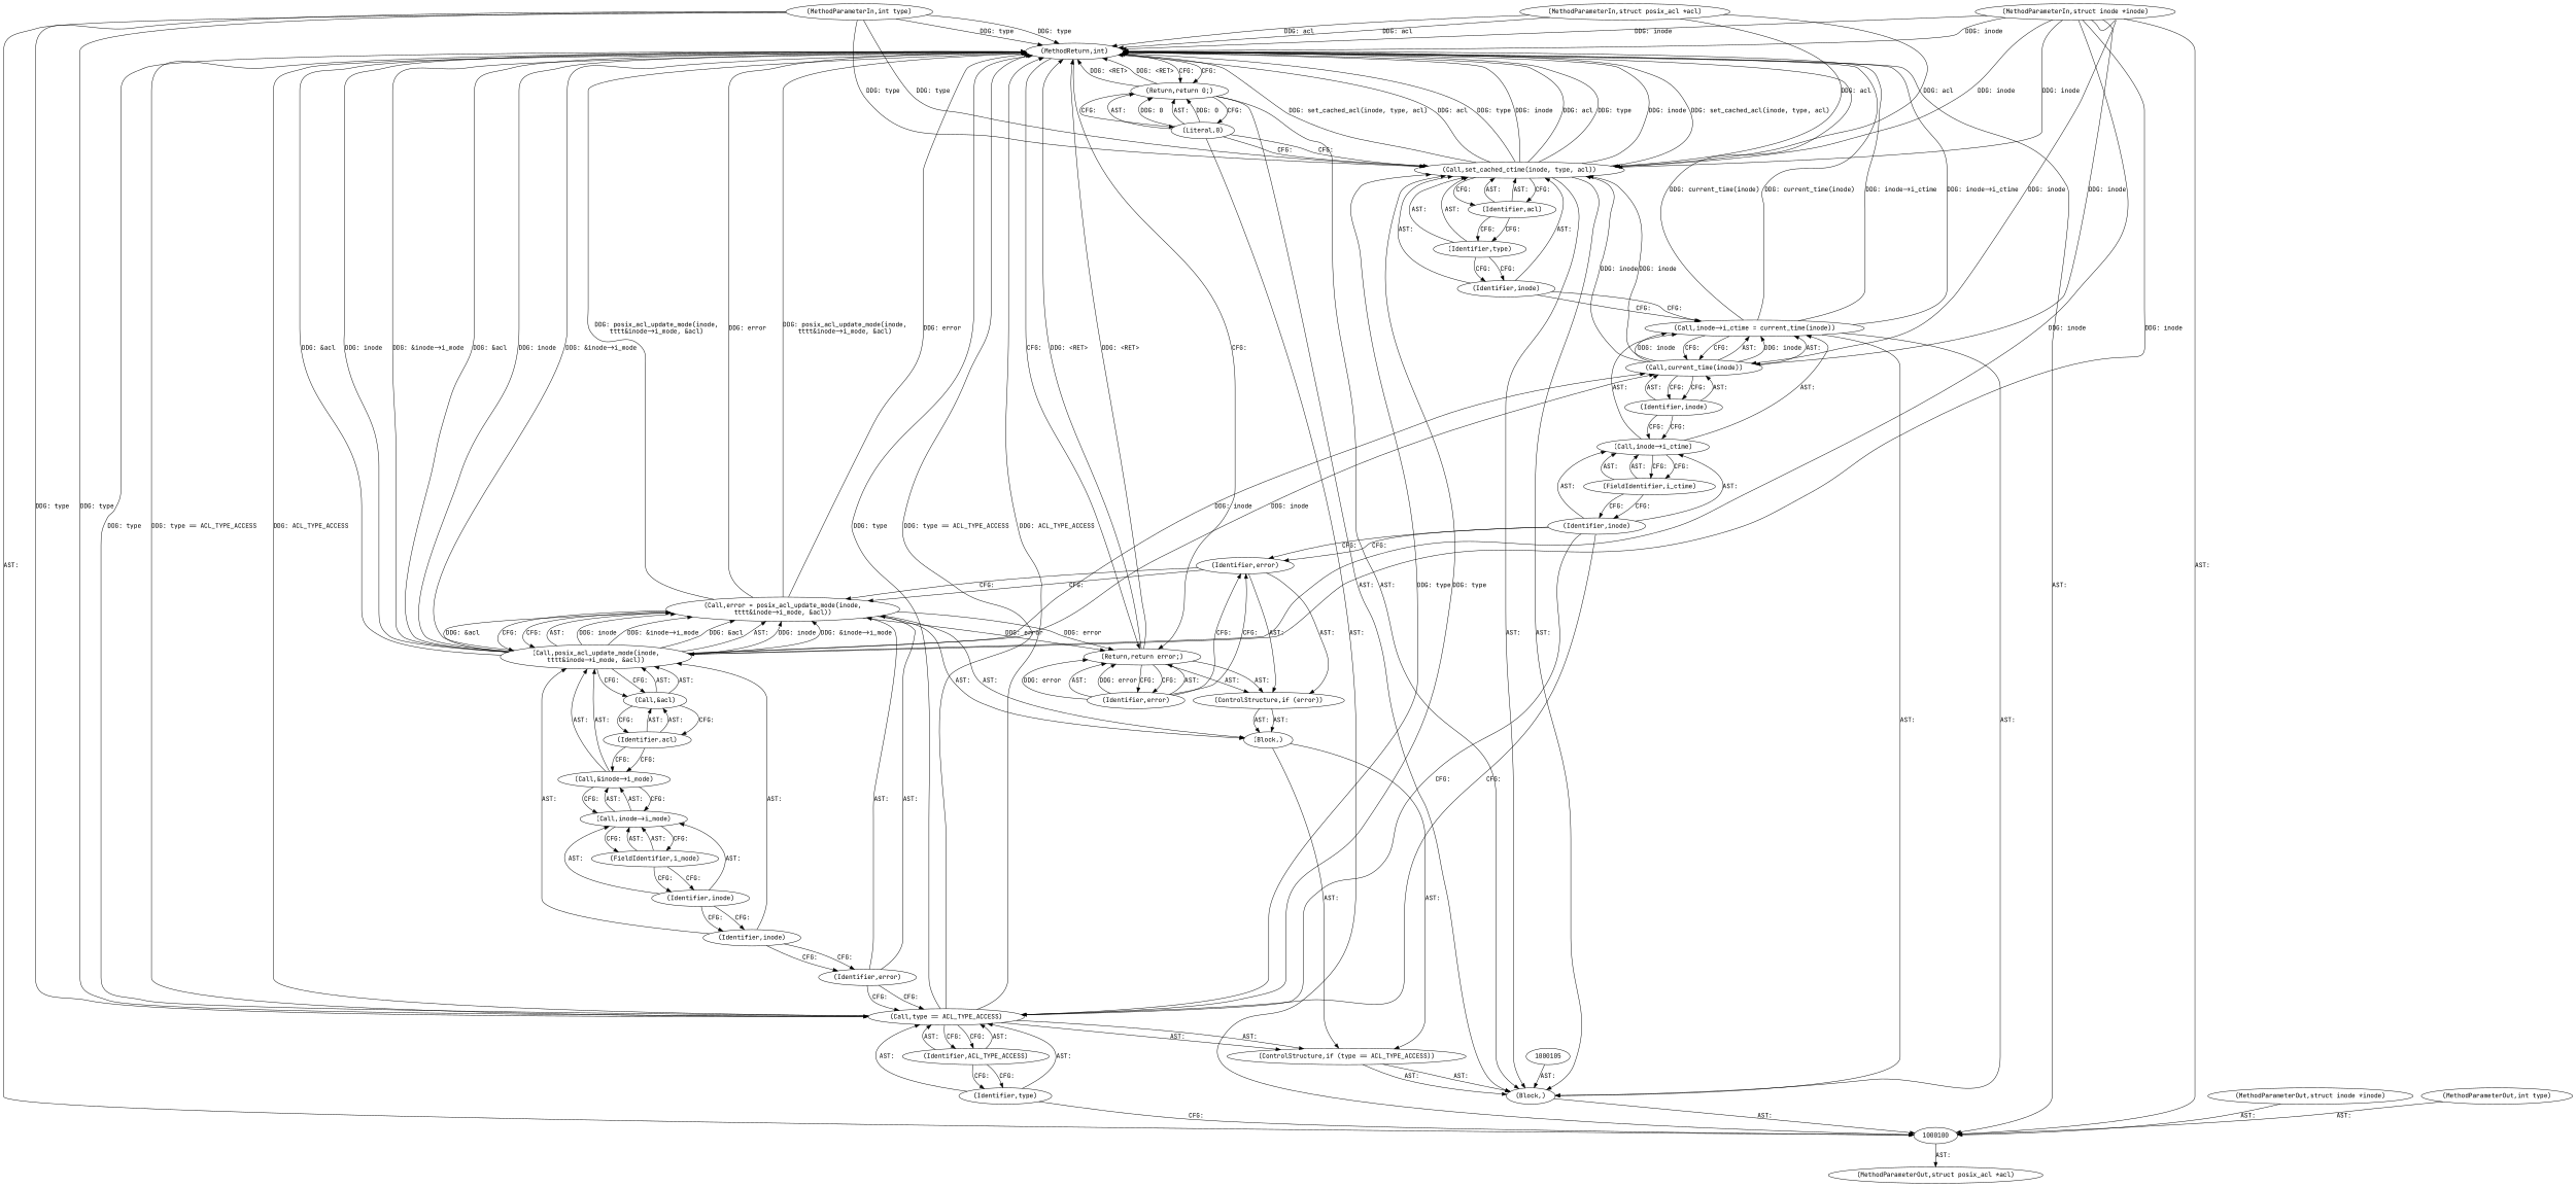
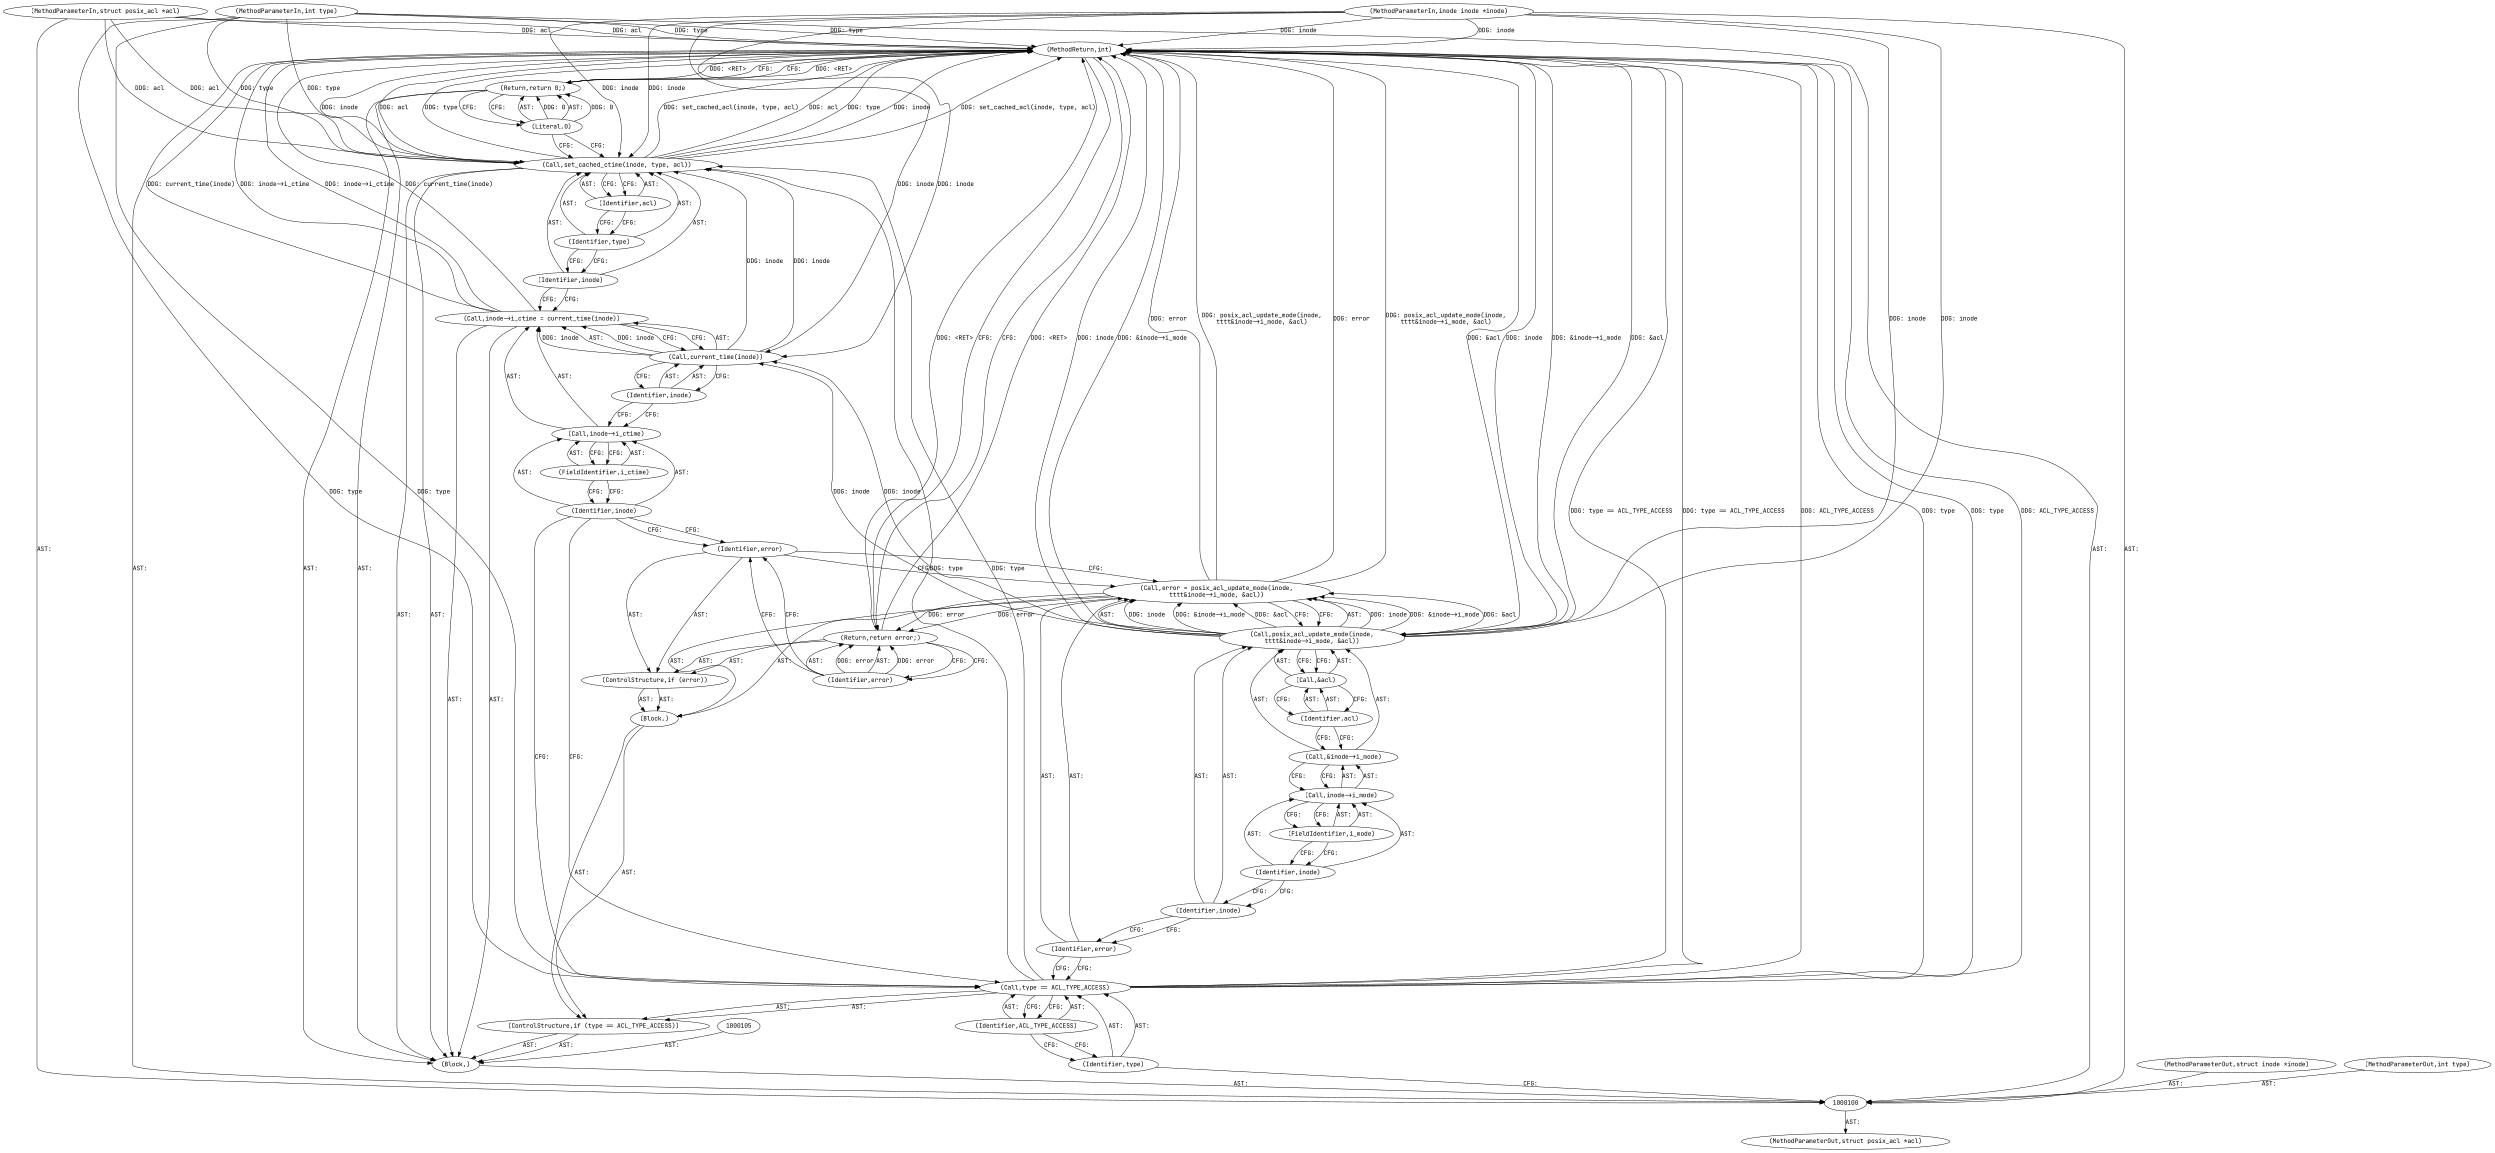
  digraph {
    fontname="JetBrains Mono"
    node [fontname="JetBrains Mono"]
    edge [fontname="JetBrains Mono"]
    n1 [label="(MethodReturn,int)"]
    n2 [label="(Return,return 0;)"]
    n3 [label="(Return,return error;)"]
    1000100
    n5 [label="(Block,)"]
    n6 [label="(Literal,0)"]
    n7 [label="(ControlStructure,if (error))"]
    n8 [label="(Identifier,error)"]
    n9 [label="(MethodParameterOut,struct posix_acl *acl)"]
-   n10 [label="(MethodParameterIn,struct inode *inode)"]
+   n10 [label="(MethodParameterIn,inode inode *inode)"]
    n11 [label="(Call,current_time(inode))"]
    n12 [label="(Call,set_cached_ctime(inode, type, acl))"]
    n13 [label="(Call,posix_acl_update_mode(inode,\n\t\t\t\t&inode->i_mode, &acl))"]
    n14 [label="(Call,inode->i_ctime = current_time(inode))"]
    n15 [label="(Identifier,inode)"]
    n16 [label="(Identifier,acl)"]
    n17 [label="(Call,error = posix_acl_update_mode(inode,\n\t\t\t\t&inode->i_mode, &acl))"]
    n18 [label="(Call,&acl)"]
    n19 [label="(MethodParameterOut,struct inode *inode)"]
    n20 [label="(MethodParameterIn,struct posix_acl *acl)"]
    n21 [label="(MethodParameterIn,int type)"]
    n22 [label="(Call,type == ACL_TYPE_ACCESS)"]
    n23 [label="(Identifier,ACL_TYPE_ACCESS)"]
    n24 [label="(ControlStructure,if (type == ACL_TYPE_ACCESS))"]
    n25 [label="(MethodParameterOut,int type)"]
    n26 [label="(Call,inode->i_ctime)"]
    n27 [label="(FieldIdentifier,i_ctime)"]
    n28 [label="(Identifier,inode)"]
    n29 [label="(Identifier,error)"]
    n30 [label="(Identifier,type)"]
    n31 [label="(Identifier,inode)"]
    n32 [label="(Identifier,type)"]
    n33 [label="(Block,)"]
    n34 [label="(Identifier,acl)"]
    n35 [label="(Identifier,error)"]
    n36 [label="(Identifier,inode)"]
    n37 [label="(FieldIdentifier,i_mode)"]
    n38 [label="(Call,inode->i_mode)"]
    n39 [label="(Identifier,inode)"]
    n40 [label="(Call,&inode->i_mode)"]
    1000105
    n1 -> n2 [label="CFG: "]
    n1 -> n2 [label="CFG: "]
    n1 -> n3 [label="CFG: "]
    n1 -> n3 [label="CFG: "]
    n1 -> 1000100 [label="AST: "]
    n2 -> n1 [label="DDG: <RET>"]
    n2 -> n1 [label="DDG: <RET>"]
    n2 -> n5 [label="AST: "]
    n2 -> n5 [label="AST: "]
    n2 -> n6 [label="CFG: "]
    n2 -> n6 [label="CFG: "]
    n3 -> n1 [label="DDG: <RET>"]
    n3 -> n1 [label="DDG: <RET>"]
    n3 -> n7 [label="AST: "]
    n3 -> n7 [label="AST: "]
    n3 -> n8 [label="CFG: "]
    n3 -> n8 [label="CFG: "]
    1000100 -> n9 [label="AST: "]
    n5 -> 1000100 [label="AST: "]
    n6 -> n2 [label="AST: "]
    n6 -> n2 [label="DDG: 0"]
    n6 -> n2 [label="AST: "]
    n6 -> n2 [label="DDG: 0"]
    n6 -> n12 [label="CFG: "]
    n6 -> n12 [label="CFG: "]
    n7 -> n33 [label="AST: "]
    n7 -> n33 [label="AST: "]
    n8 -> n3 [label="AST: "]
    n8 -> n3 [label="DDG: error"]
    n8 -> n3 [label="AST: "]
    n8 -> n3 [label="DDG: error"]
    n8 -> n29 [label="CFG: "]
    n8 -> n29 [label="CFG: "]
    n10 -> n1 [label="DDG: inode"]
    n10 -> n1 [label="DDG: inode"]
    n10 -> 1000100 [label="AST: "]
    n10 -> n11 [label="DDG: inode"]
    n10 -> n11 [label="DDG: inode"]
    n10 -> n12 [label="DDG: inode"]
    n10 -> n12 [label="DDG: inode"]
    n10 -> n13 [label="DDG: inode"]
    n10 -> n13 [label="DDG: inode"]
    n11 -> n12 [label="DDG: inode"]
    n11 -> n12 [label="DDG: inode"]
    n11 -> n14 [label="AST: "]
    n11 -> n14 [label="DDG: inode"]
    n11 -> n14 [label="AST: "]
    n11 -> n14 [label="DDG: inode"]
    n11 -> n15 [label="CFG: "]
    n11 -> n15 [label="CFG: "]
    n12 -> n1 [label="DDG: inode"]
    n12 -> n1 [label="DDG: set_cached_acl(inode, type, acl)"]
    n12 -> n1 [label="DDG: acl"]
    n12 -> n1 [label="DDG: type"]
    n12 -> n1 [label="DDG: inode"]
    n12 -> n1 [label="DDG: set_cached_acl(inode, type, acl)"]
    n12 -> n1 [label="DDG: acl"]
    n12 -> n1 [label="DDG: type"]
    n12 -> n5 [label="AST: "]
    n12 -> n5 [label="AST: "]
    n12 -> n16 [label="CFG: "]
    n12 -> n16 [label="CFG: "]
    n13 -> n1 [label="DDG: inode"]
    n13 -> n1 [label="DDG: &inode->i_mode"]
    n13 -> n1 [label="DDG: &acl"]
    n13 -> n1 [label="DDG: inode"]
    n13 -> n1 [label="DDG: &inode->i_mode"]
    n13 -> n1 [label="DDG: &acl"]
    n13 -> n11 [label="DDG: inode"]
    n13 -> n11 [label="DDG: inode"]
    n13 -> n17 [label="AST: "]
    n13 -> n17 [label="DDG: inode"]
    n13 -> n17 [label="DDG: &inode->i_mode"]
    n13 -> n17 [label="DDG: &acl"]
    n13 -> n17 [label="AST: "]
    n13 -> n17 [label="DDG: inode"]
    n13 -> n17 [label="DDG: &inode->i_mode"]
    n13 -> n17 [label="DDG: &acl"]
    n13 -> n18 [label="CFG: "]
    n13 -> n18 [label="CFG: "]
    n14 -> n1 [label="DDG: inode->i_ctime"]
    n14 -> n1 [label="DDG: current_time(inode)"]
    n14 -> n1 [label="DDG: inode->i_ctime"]
    n14 -> n1 [label="DDG: current_time(inode)"]
    n14 -> n5 [label="AST: "]
    n14 -> n5 [label="AST: "]
    n14 -> n11 [label="CFG: "]
    n14 -> n11 [label="CFG: "]
    n15 -> n11 [label="AST: "]
    n15 -> n11 [label="AST: "]
    n15 -> n26 [label="CFG: "]
    n15 -> n26 [label="CFG: "]
    n16 -> n12 [label="AST: "]
    n16 -> n12 [label="AST: "]
    n16 -> n30 [label="CFG: "]
    n16 -> n30 [label="CFG: "]
    n17 -> n1 [label="DDG: error"]
    n17 -> n1 [label="DDG: posix_acl_update_mode(inode,\n\t\t\t\t&inode->i_mode, &acl)"]
    n17 -> n1 [label="DDG: error"]
    n17 -> n1 [label="DDG: posix_acl_update_mode(inode,\n\t\t\t\t&inode->i_mode, &acl)"]
    n17 -> n3 [label="DDG: error"]
    n17 -> n3 [label="DDG: error"]
    n17 -> n13 [label="CFG: "]
    n17 -> n13 [label="CFG: "]
    n17 -> n33 [label="AST: "]
    n17 -> n33 [label="AST: "]
    n18 -> n13 [label="AST: "]
    n18 -> n13 [label="AST: "]
    n18 -> n34 [label="CFG: "]
    n18 -> n34 [label="CFG: "]
    n19 -> 1000100 [label="AST: "]
    n20 -> n1 [label="DDG: acl"]
    n20 -> n1 [label="DDG: acl"]
-   n6 -> 1000100 [label="AST: "]
+   n20 -> 1000100 [label="AST: "]
    n20 -> n12 [label="DDG: acl"]
    n20 -> n12 [label="DDG: acl"]
    n21 -> n1 [label="DDG: type"]
    n21 -> n1 [label="DDG: type"]
    n21 -> 1000100 [label="AST: "]
    n21 -> n12 [label="DDG: type"]
    n21 -> n12 [label="DDG: type"]
    n21 -> n22 [label="DDG: type"]
    n21 -> n22 [label="DDG: type"]
    n22 -> n1 [label="DDG: type"]
    n22 -> n1 [label="DDG: type == ACL_TYPE_ACCESS"]
    n22 -> n1 [label="DDG: ACL_TYPE_ACCESS"]
    n22 -> n1 [label="DDG: type"]
    n22 -> n1 [label="DDG: type == ACL_TYPE_ACCESS"]
    n22 -> n1 [label="DDG: ACL_TYPE_ACCESS"]
    n22 -> n12 [label="DDG: type"]
    n22 -> n12 [label="DDG: type"]
    n22 -> n23 [label="CFG: "]
    n22 -> n23 [label="CFG: "]
    n22 -> n24 [label="AST: "]
    n22 -> n24 [label="AST: "]
    n23 -> n22 [label="AST: "]
    n23 -> n22 [label="AST: "]
    n23 -> n32 [label="CFG: "]
    n23 -> n32 [label="CFG: "]
    n24 -> n5 [label="AST: "]
    n24 -> n5 [label="AST: "]
    n25 -> 1000100 [label="AST: "]
    n26 -> n14 [label="AST: "]
    n26 -> n14 [label="AST: "]
    n26 -> n27 [label="CFG: "]
    n26 -> n27 [label="CFG: "]
    n27 -> n26 [label="AST: "]
    n27 -> n26 [label="AST: "]
    n27 -> n28 [label="CFG: "]
    n27 -> n28 [label="CFG: "]
    n28 -> n22 [label="CFG: "]
    n28 -> n22 [label="CFG: "]
    n28 -> n26 [label="AST: "]
    n28 -> n26 [label="AST: "]
    n28 -> n29 [label="CFG: "]
    n28 -> n29 [label="CFG: "]
    n29 -> n7 [label="AST: "]
    n29 -> n7 [label="AST: "]
    n29 -> n17 [label="CFG: "]
    n29 -> n17 [label="CFG: "]
    n30 -> n12 [label="AST: "]
    n30 -> n12 [label="AST: "]
    n30 -> n31 [label="CFG: "]
    n30 -> n31 [label="CFG: "]
    n31 -> n12 [label="AST: "]
    n31 -> n12 [label="AST: "]
    n31 -> n14 [label="CFG: "]
    n31 -> n14 [label="CFG: "]
    n32 -> 1000100 [label="CFG: "]
    n32 -> n22 [label="AST: "]
    n32 -> n22 [label="AST: "]
    n33 -> n24 [label="AST: "]
    n33 -> n24 [label="AST: "]
    n34 -> n18 [label="AST: "]
    n34 -> n18 [label="AST: "]
    n34 -> n40 [label="CFG: "]
    n34 -> n40 [label="CFG: "]
    n35 -> n17 [label="AST: "]
    n35 -> n17 [label="AST: "]
    n35 -> n22 [label="CFG: "]
    n35 -> n22 [label="CFG: "]
    n36 -> n13 [label="AST: "]
    n36 -> n13 [label="AST: "]
    n36 -> n35 [label="CFG: "]
    n36 -> n35 [label="CFG: "]
    n37 -> n38 [label="AST: "]
    n37 -> n38 [label="AST: "]
    n37 -> n39 [label="CFG: "]
    n37 -> n39 [label="CFG: "]
    n38 -> n37 [label="CFG: "]
    n38 -> n37 [label="CFG: "]
    n38 -> n40 [label="AST: "]
    n38 -> n40 [label="AST: "]
    n39 -> n36 [label="CFG: "]
    n39 -> n36 [label="CFG: "]
    n39 -> n38 [label="AST: "]
    n39 -> n38 [label="AST: "]
    n40 -> n13 [label="AST: "]
    n40 -> n13 [label="AST: "]
    n40 -> n38 [label="CFG: "]
    n40 -> n38 [label="CFG: "]
    1000105 -> n5 [label="AST: "]
  }
